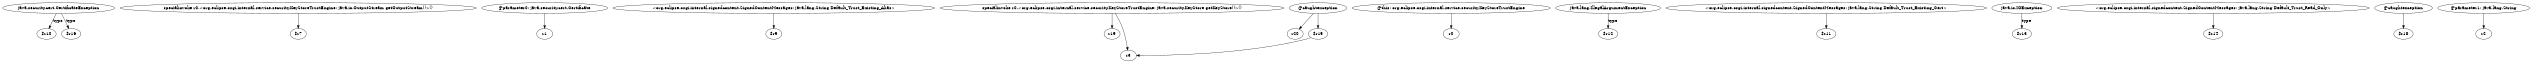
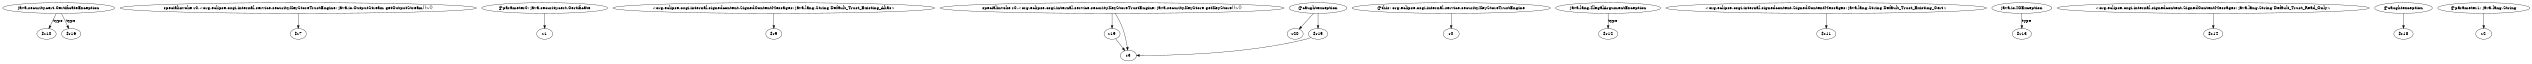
  digraph {
    n1 [label="java.security.cert.CertificateException"]
    n2 [label="$r10"]
    n3 [label="$r16"]
    n4 [label="specialinvoke r0.<org.eclipse.osgi.internal.service.security.KeyStoreTrustEngine: java.io.OutputStream getOutputStream()>()"]
    n5 [label="$r7"]
    n6 [label="@parameter0: java.security.cert.Certificate"]
    n7 [label=r1]
    n8 [label="<org.eclipse.osgi.internal.signedcontent.SignedContentMessages: java.lang.String Default_Trust_Existing_Alias>"]
    n9 [label="$r9"]
    n10 [label="specialinvoke r0.<org.eclipse.osgi.internal.service.security.KeyStoreTrustEngine: java.security.KeyStore getKeyStore()>()"]
    n11 [label=r19]
    n12 [label=r3]
    n13 [label="@caughtexception"]
    n14 [label=r20]
    n15 [label="$r15"]
    n16 [label="@this: org.eclipse.osgi.internal.service.security.KeyStoreTrustEngine"]
    n17 [label=r0]
    n18 [label="java.lang.IllegalArgumentException"]
    n19 [label="$r12"]
    n20 [label="<org.eclipse.osgi.internal.signedcontent.SignedContentMessages: java.lang.String Default_Trust_Existing_Cert>"]
    n21 [label="$r11"]
    n22 [label="java.io.IOException"]
    n23 [label="$r13"]
    n24 [label="<org.eclipse.osgi.internal.signedcontent.SignedContentMessages: java.lang.String Default_Trust_Read_Only>"]
    n25 [label="$r14"]
    n26 [label="@caughtexception"]
    n27 [label="$r18"]
    n28 [label="@parameter1: java.lang.String"]
    n29 [label=r2]
    n1 -> n2 [label=type]
    n1 -> n3 [label=type]
    n4 -> n5
    n6 -> n7
    n8 -> n9
    n10 -> n11
    n10 -> n12
+   n11 -> n12
    n13 -> n14
    n13 -> n15
    n15 -> n12
    n16 -> n17
    n18 -> n19 [label=type]
    n20 -> n21
    n22 -> n23 [label=type]
    n24 -> n25
    n26 -> n27
    n28 -> n29
  }
